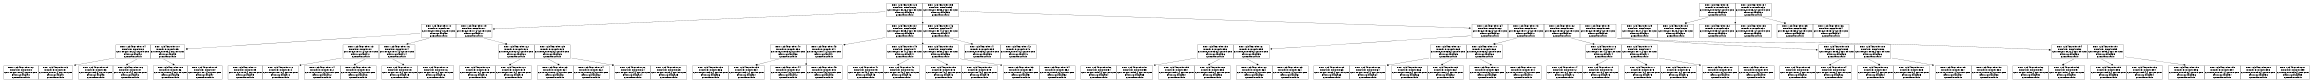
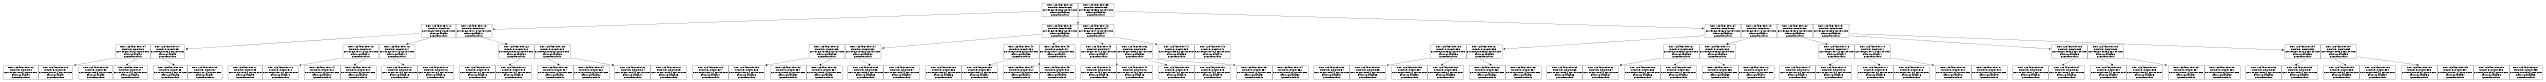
  digraph {
    compound=true
    labelloc=b
    node [shape=none]
    edge [arrowhead=diamond]
    n1 [label=<<table cellspacing="0" border="0" cellborder="1"><tr><td>DPI: 1234567890128<br/>Nombre: Nombre26<br/>CorreoCorreo26@correo.com<br/>Passwordhola26<br/>CuentaUsuario<br/></td><td>DPI: 1234567890155<br/>Nombre: Nombre53<br/>CorreoCorreo53@correo.com<br/>Passwordhola53<br/>CuentaUsuario<br/></td></tr></table> 	>]
    n2 [label=<<table cellspacing="0" border="0" cellborder="1"><tr><td>DPI: 1234567890110<br/>Nombre: Nombre8<br/>CorreoCorreo8@correo.com<br/>Passwordhola8<br/>CuentaUsuario<br/></td><td>DPI: 1234567890119<br/>Nombre: Nombre17<br/>CorreoCorreo17@correo.com<br/>Passwordhola17<br/>CuentaUsuario<br/></td></tr></table> 	>]
    n3 [label=<<table cellspacing="0" border="0" cellborder="1"><tr><td>DPI: 1234567890137<br/>Nombre: Nombre35<br/>CorreoCorreo35@correo.com<br/>Passwordhola35<br/>CuentaUsuario<br/></td><td>DPI: 1234567890146<br/>Nombre: Nombre44<br/>CorreoCorreo44@correo.com<br/>Passwordhola44<br/>CuentaUsuario<br/></td></tr></table> 	>]
    n4 [label=<<table cellspacing="0" border="0" cellborder="1"><tr><td>DPI: 1234567890164<br/>Nombre: Nombre62<br/>CorreoCorreo62@correo.com<br/>Passwordhola62<br/>CuentaUsuario<br/></td><td>DPI: 1234567890173<br/>Nombre: Nombre71<br/>CorreoCorreo71@correo.com<br/>Passwordhola71<br/>CuentaUsuario<br/></td><td>DPI: 1234567890182<br/>Nombre: Nombre80<br/>CorreoCorreo80@correo.com<br/>Passwordhola80<br/>CuentaUsuario<br/></td><td>DPI: 1234567890191<br/>Nombre: Nombre89<br/>CorreoCorreo89@correo.com<br/>Passwordhola89<br/>CuentaUsuario<br/></td></tr></table> 	>]
    n5 [label=<<table cellspacing="0" border="0" cellborder="1"><tr><td>DPI: 1234567890104<br/>Nombre: Nombre2<br/>CorreoCorreo2@correo.com<br/>Passwordhola2<br/>CuentaUsuario<br/></td><td>DPI: 1234567890107<br/>Nombre: Nombre5<br/>CorreoCorreo5@correo.com<br/>Passwordhola5<br/>CuentaUsuario<br/></td></tr></table> 	>]
    n6 [label=<<table cellspacing="0" border="0" cellborder="1"><tr><td>DPI: 1234567890113<br/>Nombre: Nombre11<br/>CorreoCorreo11@correo.com<br/>Passwordhola11<br/>CuentaUsuario<br/></td><td>DPI: 1234567890116<br/>Nombre: Nombre14<br/>CorreoCorreo14@correo.com<br/>Passwordhola14<br/>CuentaUsuario<br/></td></tr></table> 	>]
    n7 [label=<<table cellspacing="0" border="0" cellborder="1"><tr><td>DPI: 1234567890122<br/>Nombre: Nombre20<br/>CorreoCorreo20@correo.com<br/>Passwordhola20<br/>CuentaUsuario<br/></td><td>DPI: 1234567890125<br/>Nombre: Nombre23<br/>CorreoCorreo23@correo.com<br/>Passwordhola23<br/>CuentaUsuario<br/></td></tr></table> 	>]
    n8 [label=<<table cellspacing="0" border="0" cellborder="1"><tr><td>DPI: 1234567890131<br/>Nombre: Nombre29<br/>CorreoCorreo29@correo.com<br/>Passwordhola29<br/>CuentaUsuario<br/></td><td>DPI: 1234567890134<br/>Nombre: Nombre32<br/>CorreoCorreo32@correo.com<br/>Passwordhola32<br/>CuentaUsuario<br/></td></tr></table> 	>]
    n9 [label=<<table cellspacing="0" border="0" cellborder="1"><tr><td>DPI: 1234567890140<br/>Nombre: Nombre38<br/>CorreoCorreo38@correo.com<br/>Passwordhola38<br/>CuentaUsuario<br/></td><td>DPI: 1234567890143<br/>Nombre: Nombre41<br/>CorreoCorreo41@correo.com<br/>Passwordhola41<br/>CuentaUsuario<br/></td></tr></table> 	>]
    n10 [label=<<table cellspacing="0" border="0" cellborder="1"><tr><td>DPI: 1234567890149<br/>Nombre: Nombre47<br/>CorreoCorreo47@correo.com<br/>Passwordhola47<br/>CuentaUsuario<br/></td><td>DPI: 1234567890152<br/>Nombre: Nombre50<br/>CorreoCorreo50@correo.com<br/>Passwordhola50<br/>CuentaUsuario<br/></td></tr></table> 	>]
    n11 [label=<<table cellspacing="0" border="0" cellborder="1"><tr><td>DPI: 1234567890141<br/>Nombre: Nombre39<br/>CorreoCorreo39@correo.com<br/>Passwordhola39<br/>CuentaUsuario<br/></td><td>DPI: 1234567890142<br/>Nombre: Nombre40<br/>CorreoCorreo40@correo.com<br/>Passwordhola40<br/>CuentaUsuario<br/></td></tr></table> 	>]
    n12 [label=<<table cellspacing="0" border="0" cellborder="1"><tr><td>DPI: 1234567890158<br/>Nombre: Nombre56<br/>CorreoCorreo56@correo.com<br/>Passwordhola56<br/>CuentaUsuario<br/></td><td>DPI: 1234567890161<br/>Nombre: Nombre59<br/>CorreoCorreo59@correo.com<br/>Passwordhola59<br/>CuentaUsuario<br/></td></tr></table> 	>]
    n13 [label=<<table cellspacing="0" border="0" cellborder="1"><tr><td>DPI: 1234567890167<br/>Nombre: Nombre65<br/>CorreoCorreo65@correo.com<br/>Passwordhola65<br/>CuentaUsuario<br/></td><td>DPI: 1234567890170<br/>Nombre: Nombre68<br/>CorreoCorreo68@correo.com<br/>Passwordhola68<br/>CuentaUsuario<br/></td></tr></table> 	>]
    n14 [label=<<table cellspacing="0" border="0" cellborder="1"><tr><td>DPI: 1234567890176<br/>Nombre: Nombre74<br/>CorreoCorreo74@correo.com<br/>Passwordhola74<br/>CuentaUsuario<br/></td><td>DPI: 1234567890179<br/>Nombre: Nombre77<br/>CorreoCorreo77@correo.com<br/>Passwordhola77<br/>CuentaUsuario<br/></td></tr></table> 	>]
    n15 [label=<<table cellspacing="0" border="0" cellborder="1"><tr><td>DPI: 1234567890185<br/>Nombre: Nombre83<br/>CorreoCorreo83@correo.com<br/>Passwordhola83<br/>CuentaUsuario<br/></td><td>DPI: 1234567890188<br/>Nombre: Nombre86<br/>CorreoCorreo86@correo.com<br/>Passwordhola86<br/>CuentaUsuario<br/></td></tr></table> 	>]
    n16 [label=<<table cellspacing="0" border="0" cellborder="1"><tr><td>DPI: 1234567890194<br/>Nombre: Nombre92<br/>CorreoCorreo22@correo.com<br/>Passwordhola92<br/>CuentaUsuario<br/></td><td>DPI: 1234567890197<br/>Nombre: Nombre95<br/>CorreoCorreo95@correo.com<br/>Passwordhola95<br/>CuentaUsuario<br/></td></tr></table> 	>]
    n17 [label=<<table cellspacing="0" border="0" cellborder="1"><tr><td>DPI: 1234567890102<br/>Nombre: Nombre0<br/>CorreoCorreo0@correo.com<br/>Passwordhola0<br/>CuentaUsuario<br/></td><td>DPI: 1234567890103<br/>Nombre: Nombre1<br/>CorreoCorreo1@correo.com<br/>Passwordhola1<br/>CuentaUsuario<br/></td></tr></table> 	>]
    n18 [label=<<table cellspacing="0" border="0" cellborder="1"><tr><td>DPI: 1234567890105<br/>Nombre: Nombre3<br/>CorreoCorreo3@correo.com<br/>Passwordhola3<br/>CuentaUsuario<br/></td><td>DPI: 1234567890106<br/>Nombre: Nombre4<br/>CorreoCorreo4@correo.com<br/>Passwordhola2<br/>CuentaUsuario<br/></td></tr></table> 	>]
    n19 [label=<<table cellspacing="0" border="0" cellborder="1"><tr><td>DPI: 1234567890108<br/>Nombre: Nombre6<br/>CorreoCorreo6@correo.com<br/>Passwordhola6<br/>CuentaUsuario<br/></td><td>DPI: 1234567890109<br/>Nombre: Nombre7<br/>CorreoCorreo7@correo.com<br/>Passwordhola7<br/>CuentaUsuario<br/></td></tr></table> 	>]
    n20 [label=<<table cellspacing="0" border="0" cellborder="1"><tr><td>DPI: 1234567890111<br/>Nombre: Nombre9<br/>CorreoCorreo9@correo.com<br/>Passwordhola9<br/>CuentaUsuario<br/></td><td>DPI: 1234567890112<br/>Nombre: Nombre10<br/>CorreoCorreo10@correo.com<br/>Passwordhola10<br/>CuentaUsuario<br/></td></tr></table> 	>]
    n21 [label=<<table cellspacing="0" border="0" cellborder="1"><tr><td>DPI: 1234567890114<br/>Nombre: Nombre12<br/>CorreoCorreo12@correo.com<br/>Passwordhola12<br/>CuentaUsuario<br/></td><td>DPI: 1234567890115<br/>Nombre: Nombre13<br/>CorreoCorreo13@correo.com<br/>Passwordhola13<br/>CuentaUsuario<br/></td></tr></table> 	>]
    n22 [label=<<table cellspacing="0" border="0" cellborder="1"><tr><td>DPI: 1234567890117<br/>Nombre: Nombre15<br/>CorreoCorreo15@correo.com<br/>Passwordhola15<br/>CuentaUsuario<br/></td><td>DPI: 1234567890118<br/>Nombre: Nombre16<br/>CorreoCorreo16@correo.com<br/>Passwordhola16<br/>CuentaUsuario<br/></td></tr></table> 	>]
    n23 [label=<<table cellspacing="0" border="0" cellborder="1"><tr><td>DPI: 1234567890120<br/>Nombre: Nombre18<br/>CorreoCorreo18@correo.com<br/>Passwordhola18<br/>CuentaUsuario<br/></td><td>DPI: 1234567890121<br/>Nombre: Nombre19<br/>CorreoCorreo19@correo.com<br/>Passwordhola19<br/>CuentaUsuario<br/></td></tr></table> 	>]
    n24 [label=<<table cellspacing="0" border="0" cellborder="1"><tr><td>DPI: 1234567890123<br/>Nombre: Nombre21<br/>CorreoCorreo21@correo.com<br/>Passwordhola21<br/>CuentaUsuario<br/></td><td>DPI: 1234567890124<br/>Nombre: Nombre22<br/>CorreoCorreo22@correo.com<br/>Passwordhola22<br/>CuentaUsuario<br/></td></tr></table> 	>]
    n25 [label=<<table cellspacing="0" border="0" cellborder="1"><tr><td>DPI: 1234567890126<br/>Nombre: Nombre24<br/>CorreoCorreo24@correo.com<br/>Passwordhola24<br/>CuentaUsuario<br/></td><td>DPI: 1234567890127<br/>Nombre: Nombre25<br/>CorreoCorreo25@correo.com<br/>Passwordhola25<br/>CuentaUsuario<br/></td></tr></table> 	>]
    n26 [label=<<table cellspacing="0" border="0" cellborder="1"><tr><td>DPI: 1234567890129<br/>Nombre: Nombre27<br/>CorreoCorreo27@correo.com<br/>Passwordhola27<br/>CuentaUsuario<br/></td><td>DPI: 1234567890130<br/>Nombre: Nombre28<br/>CorreoCorreo28@correo.com<br/>Passwordhola28<br/>CuentaUsuario<br/></td></tr></table> 	>]
    n27 [label=<<table cellspacing="0" border="0" cellborder="1"><tr><td>DPI: 1234567890132<br/>Nombre: Nombre30<br/>CorreoCorreo30@correo.com<br/>Passwordhola30<br/>CuentaUsuario<br/></td><td>DPI: 1234567890133<br/>Nombre: Nombre31<br/>CorreoCorreo31@correo.com<br/>Passwordhola31<br/>CuentaUsuario<br/></td></tr></table> 	>]
    n28 [label=<<table cellspacing="0" border="0" cellborder="1"><tr><td>DPI: 1234567890135<br/>Nombre: Nombre33<br/>CorreoCorreo33@correo.com<br/>Passwordhola33<br/>CuentaUsuario<br/></td><td>DPI: 1234567890136<br/>Nombre: Nombre34<br/>CorreoCorreo34@correo.com<br/>Passwordhola34<br/>CuentaUsuario<br/></td></tr></table> 	>]
    n29 [label=<<table cellspacing="0" border="0" cellborder="1"><tr><td>DPI: 1234567890138<br/>Nombre: Nombre36<br/>CorreoCorreo36@correo.com<br/>Passwordhola36<br/>CuentaUsuario<br/></td><td>DPI: 1234567890139<br/>Nombre: Nombre37<br/>CorreoCorreo37@correo.com<br/>Passwordhola37<br/>CuentaUsuario<br/></td></tr></table> 	>]
    n30 [label=<<table cellspacing="0" border="0" cellborder="1"><tr><td>DPI: 1234567890144<br/>Nombre: Nombre42<br/>CorreoCorreo42@correo.com<br/>Passwordhola42<br/>CuentaUsuario<br/></td><td>DPI: 1234567890145<br/>Nombre: Nombre43<br/>CorreoCorreo43@correo.com<br/>Passwordhola43<br/>CuentaUsuario<br/></td></tr></table> 	>]
    n31 [label=<<table cellspacing="0" border="0" cellborder="1"><tr><td>DPI: 1234567890147<br/>Nombre: Nombre45<br/>CorreoCorreo45@correo.com<br/>Passwordhola45<br/>CuentaUsuario<br/></td><td>DPI: 1234567890148<br/>Nombre: Nombre46<br/>CorreoCorreo46@correo.com<br/>Passwordhola46<br/>CuentaUsuario<br/></td></tr></table> 	>]
    n32 [label=<<table cellspacing="0" border="0" cellborder="1"><tr><td>DPI: 1234567890150<br/>Nombre: Nombre48<br/>CorreoCorreo48@correo.com<br/>Passwordhola48<br/>CuentaUsuario<br/></td><td>DPI: 1234567890151<br/>Nombre: Nombre49<br/>CorreoCorreo49@correo.com<br/>Passwordhola49<br/>CuentaUsuario<br/></td></tr></table> 	>]
    n33 [label=<<table cellspacing="0" border="0" cellborder="1"><tr><td>DPI: 1234567890153<br/>Nombre: Nombre51<br/>CorreoCorreo51@correo.com<br/>Passwordhola51<br/>CuentaUsuario<br/></td><td>DPI: 1234567890154<br/>Nombre: Nombre52<br/>CorreoCorreo52@correo.com<br/>Passwordhola52<br/>CuentaUsuario<br/></td></tr></table> 	>]
    n34 [label=<<table cellspacing="0" border="0" cellborder="1"><tr><td>DPI: 1234567890156<br/>Nombre: Nombre54<br/>CorreoCorreo54@correo.com<br/>Passwordhola54<br/>CuentaUsuario<br/></td><td>DPI: 1234567890157<br/>Nombre: Nombre55<br/>CorreoCorreo55@correo.com<br/>Passwordhola55<br/>CuentaUsuario<br/></td></tr></table> 	>]
    n35 [label=<<table cellspacing="0" border="0" cellborder="1"><tr><td>DPI: 1234567890159<br/>Nombre: Nombre57<br/>CorreoCorreo57@correo.com<br/>Passwordhola57<br/>CuentaUsuario<br/></td><td>DPI: 1234567890160<br/>Nombre: Nombre58<br/>CorreoCorreo58@correo.com<br/>Passwordhola58<br/>CuentaUsuario<br/></td></tr></table> 	>]
    n36 [label=<<table cellspacing="0" border="0" cellborder="1"><tr><td>DPI: 1234567890162<br/>Nombre: Nombre60<br/>CorreoCorreo60@correo.com<br/>Passwordhola60<br/>CuentaUsuario<br/></td><td>DPI: 1234567890163<br/>Nombre: Nombre61<br/>CorreoCorreo61@correo.com<br/>Passwordhola61<br/>CuentaUsuario<br/></td></tr></table> 	>]
    n37 [label=<<table cellspacing="0" border="0" cellborder="1"><tr><td>DPI: 1234567890165<br/>Nombre: Nombre63<br/>CorreoCorreo63@correo.com<br/>Passwordhola63<br/>CuentaUsuario<br/></td><td>DPI: 1234567890166<br/>Nombre: Nombre64<br/>CorreoCorreo64@correo.com<br/>Passwordhola64<br/>CuentaUsuario<br/></td></tr></table> 	>]
    n38 [label=<<table cellspacing="0" border="0" cellborder="1"><tr><td>DPI: 1234567890168<br/>Nombre: Nombre66<br/>CorreoCorreo66@correo.com<br/>Passwordhola66<br/>CuentaUsuario<br/></td><td>DPI: 1234567890169<br/>Nombre: Nombre67<br/>CorreoCorreo67@correo.com<br/>Passwordhola67<br/>CuentaUsuario<br/></td></tr></table> 	>]
    n39 [label=<<table cellspacing="0" border="0" cellborder="1"><tr><td>DPI: 1234567890171<br/>Nombre: Nombre69<br/>CorreoCorreo69@correo.com<br/>Passwordhola69<br/>CuentaUsuario<br/></td><td>DPI: 1234567890172<br/>Nombre: Nombre70<br/>CorreoCorreo70@correo.com<br/>Passwordhola70<br/>CuentaUsuario<br/></td></tr></table> 	>]
    n40 [label=<<table cellspacing="0" border="0" cellborder="1"><tr><td>DPI: 1234567890174<br/>Nombre: Nombre72<br/>CorreoCorreo72@correo.com<br/>Passwordhola72<br/>CuentaUsuario<br/></td><td>DPI: 1234567890175<br/>Nombre: Nombre73<br/>CorreoCorreo73@correo.com<br/>Passwordhola73<br/>CuentaUsuario<br/></td></tr></table> 	>]
    n41 [label=<<table cellspacing="0" border="0" cellborder="1"><tr><td>DPI: 1234567890177<br/>Nombre: Nombre75<br/>CorreoCorreo75@correo.com<br/>Passwordhola75<br/>CuentaUsuario<br/></td><td>DPI: 1234567890178<br/>Nombre: Nombre76<br/>CorreoCorreo76@correo.com<br/>Passwordhola76<br/>CuentaUsuario<br/></td></tr></table> 	>]
    n42 [label=<<table cellspacing="0" border="0" cellborder="1"><tr><td>DPI: 1234567890180<br/>Nombre: Nombre78<br/>CorreoCorreo78@correo.com<br/>Passwordhola78<br/>CuentaUsuario<br/></td><td>DPI: 1234567890181<br/>Nombre: Nombre79<br/>CorreoCorreo79@correo.com<br/>Passwordhola79<br/>CuentaUsuario<br/></td></tr></table> 	>]
    n43 [label=<<table cellspacing="0" border="0" cellborder="1"><tr><td>DPI: 1234567890183<br/>Nombre: Nombre81<br/>CorreoCorreo81@correo.com<br/>Passwordhola81<br/>CuentaUsuario<br/></td><td>DPI: 1234567890184<br/>Nombre: Nombre82<br/>CorreoCorreo82@correo.com<br/>Passwordhola82<br/>CuentaUsuario<br/></td></tr></table> 	>]
    n44 [label=<<table cellspacing="0" border="0" cellborder="1"><tr><td>DPI: 1234567890186<br/>Nombre: Nombre84<br/>CorreoCorreo84@correo.com<br/>Passwordhola84<br/>CuentaUsuario<br/></td><td>DPI: 1234567890187<br/>Nombre: Nombre85<br/>CorreoCorreo85@correo.com<br/>Passwordhola85<br/>CuentaUsuario<br/></td></tr></table> 	>]
    n45 [label=<<table cellspacing="0" border="0" cellborder="1"><tr><td>DPI: 1234567890189<br/>Nombre: Nombre87<br/>CorreoCorreo87@correo.com<br/>Passwordhola87<br/>CuentaUsuario<br/></td><td>DPI: 1234567890190<br/>Nombre: Nombre88<br/>CorreoCorreo88@correo.com<br/>Passwordhola88<br/>CuentaUsuario<br/></td></tr></table> 	>]
    n46 [label=<<table cellspacing="0" border="0" cellborder="1"><tr><td>DPI: 1234567890192<br/>Nombre: Nombre90<br/>CorreoCorreo90@correo.com<br/>Passwordhola90<br/>CuentaUsuario<br/></td><td>DPI: 1234567890193<br/>Nombre: Nombre91<br/>CorreoCorreo91@correo.com<br/>Passwordhola91<br/>CuentaUsuario<br/></td></tr></table> 	>]
    n47 [label=<<table cellspacing="0" border="0" cellborder="1"><tr><td>DPI: 1234567890195<br/>Nombre: Nombre93<br/>CorreoCorreo93@correo.com<br/>Passwordhola93<br/>CuentaUsuario<br/></td><td>DPI: 1234567890196<br/>Nombre: Nombre94<br/>CorreoCorreo94@correo.com<br/>Passwordhola94<br/>CuentaUsuario<br/></td></tr></table> 	>]
    n48 [label=<<table cellspacing="0" border="0" cellborder="1"><tr><td>DPI: 1234567890198<br/>Nombre: Nombre96<br/>CorreoCorreo96@correo.com<br/>Passwordhola96<br/>CuentaUsuario<br/></td><td>DPI: 1234567890199<br/>Nombre: Nombre97<br/>CorreoCorreo97@correo.com<br/>Passwordhola97<br/>CuentaUsuario<br/></td><td>DPI: 1234567890200<br/>Nombre: Nombre98<br/>CorreoCorreo98@correo.com<br/>Passwordhola98<br/>CuentaUsuario<br/></td><td>DPI: 1234567890201<br/>Nombre: Nombre99<br/>CorreoCorreo99@com.com<br/>Passwordhola99<br/>CuentaUsuario<br/></td></tr></table> 	>]
    n1 -> n2 [arrowhead=dot]
    n1 -> n3 [arrowhead=dot]
    n1 -> n4
    n2 -> n5 [arrowhead=box]
    n2 -> n6
    n2 -> n7 [arrowhead=box]
+   n3 -> n8
    n3 -> n9
    n3 -> n10 [arrowhead=dot]
    n3 -> n11
    n4 -> n12 [arrowhead=dot]
    n4 -> n13 [arrowhead=box]
    n4 -> n14 [arrowhead=dot]
    n4 -> n15 [arrowhead=dot]
    n4 -> n16 [arrowhead=box]
    n5 -> n17
    n5 -> n18
    n5 -> n19
    n6 -> n20 [arrowhead=dot]
    n6 -> n21
    n6 -> n22
    n7 -> n23
    n7 -> n24
    n7 -> n25 [arrowhead=box]
    n8 -> n26 [arrowhead=box]
    n8 -> n27 [arrowhead=dot]
    n8 -> n28 [arrowhead=box]
    n9 -> n29 [arrowhead=box]
    n9 -> n30
    n10 -> n31 [arrowhead=dot]
    n10 -> n32
    n10 -> n33 [arrowhead=dot]
    n12 -> n34 [arrowhead=dot]
    n12 -> n35
    n12 -> n36
    n13 -> n37 [arrowhead=box]
    n13 -> n38
    n13 -> n39 [arrowhead=dot]
    n14 -> n40 [arrowhead=box]
    n14 -> n41 [arrowhead=box]
    n14 -> n42
    n15 -> n43 [arrowhead=dot]
    n15 -> n44 [arrowhead=box]
    n15 -> n45
    n16 -> n46 [arrowhead=box]
    n16 -> n47 [arrowhead=dot]
    n16 -> n48
  }
